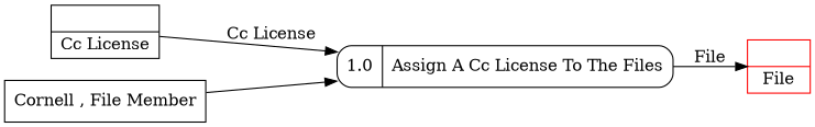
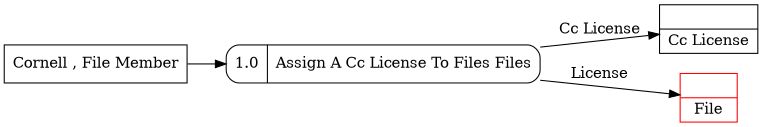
  digraph {
    rankdir=LR
    node [shape=record]
    n1 [label="<f0>  |<f1> Cc License "]
    n2 [color=red label="<f0>  |<f1> File "]
    n3 [label="Cornell , File Member" shape=box]
-   n4 [label="{<f0> 1.0|<f1> Assign A Cc License To The Files }" shape=Mrecord]
+   n4 [label="{<f0> 1.0|<f1> Assign A Cc License To Files Files }" shape=Mrecord]
    n3 -> n4
-   n1 -> n4 [label="Cc License"]
-   n4 -> n2 [label=File]
+   n4 -> n1 [label="Cc License"]
+   n4 -> n2 [label=License]
  }
